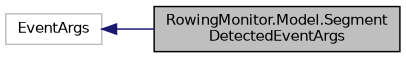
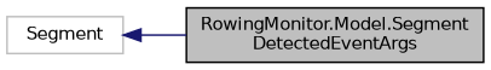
  digraph {
    rankdir=LR
    node [fontname=Helvetica fontsize=10 shape=record style=filled]
    n1 [color=black fillcolor=grey75 fontcolor=black height=0.2 label="RowingMonitor.Model.Segment\lDetectedEventArgs" width=0.4]
-   n2 [color=grey75 fillcolor=white height=0.2 label=EventArgs width=0.4]
+   n2 [color=grey75 fillcolor=white height=0.2 label=Segment width=0.4]
    n2 -> n1 [color=midnightblue dir=back fontname=Helvetica fontsize=10 labelfontname=Helvetica labelfontsize=10 style=solid]
  }
